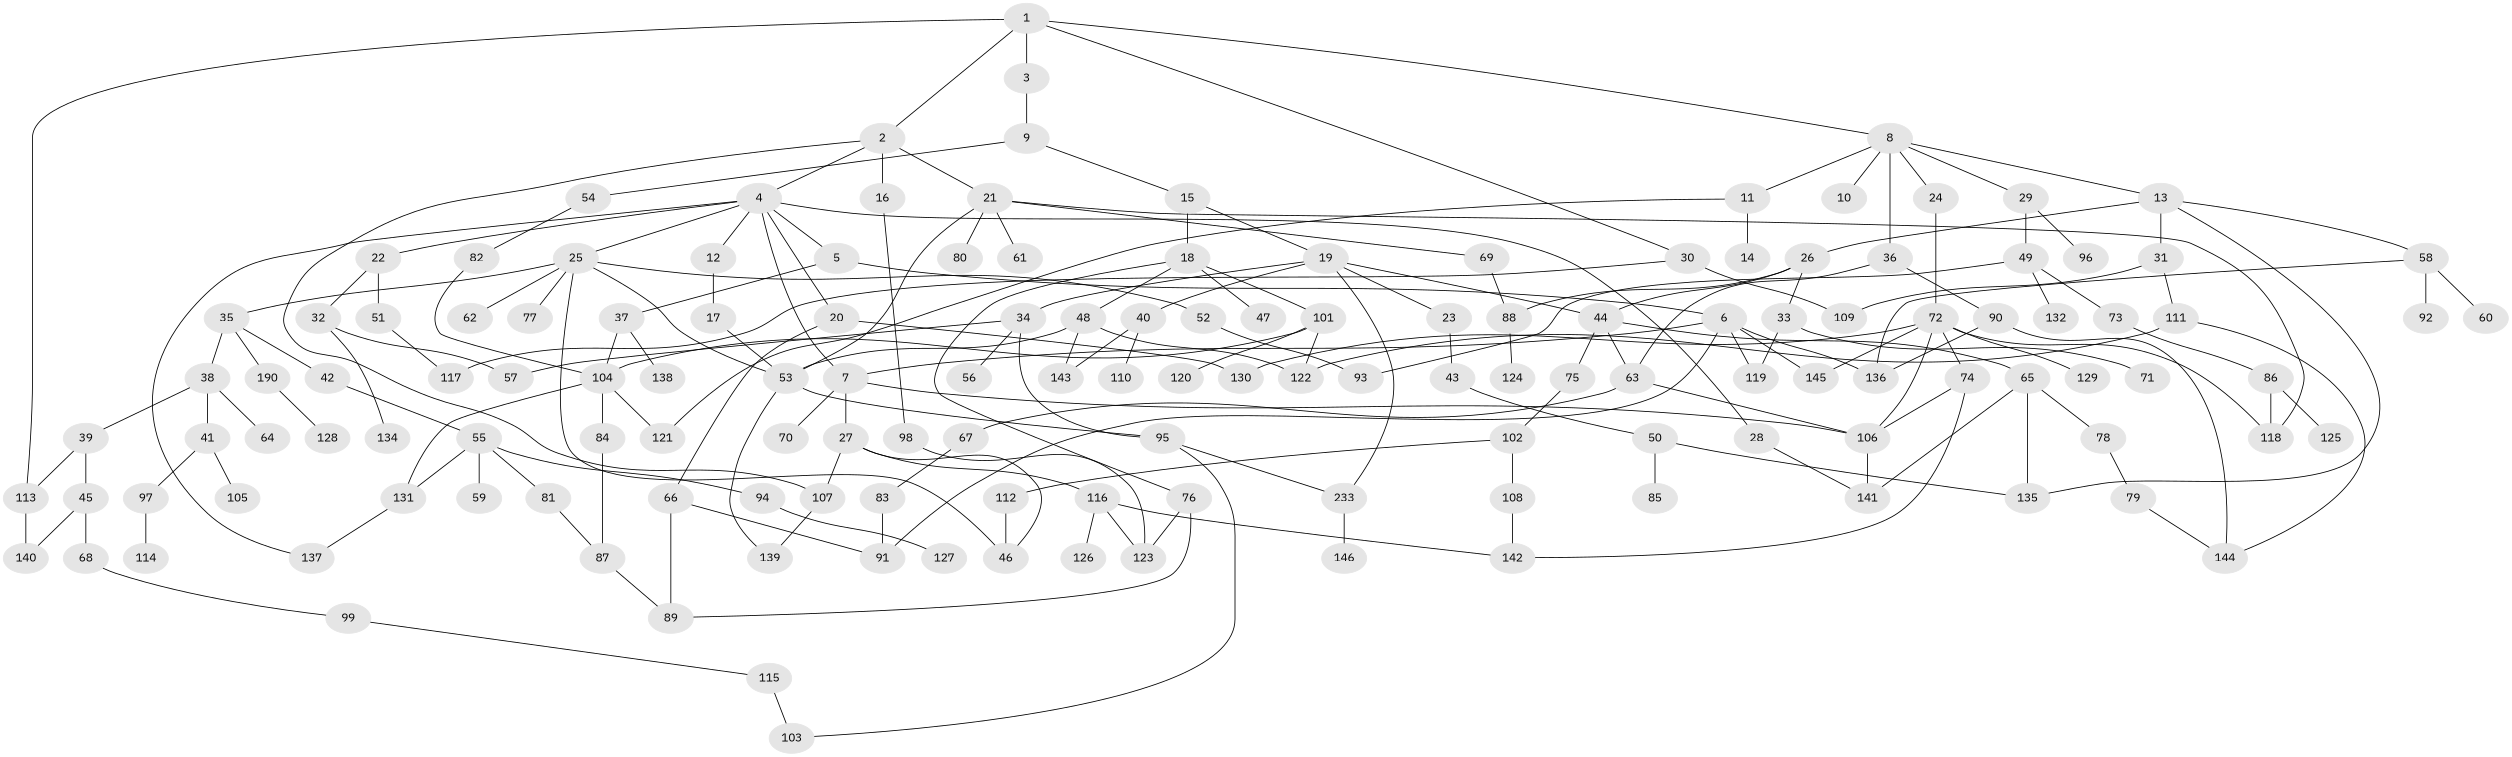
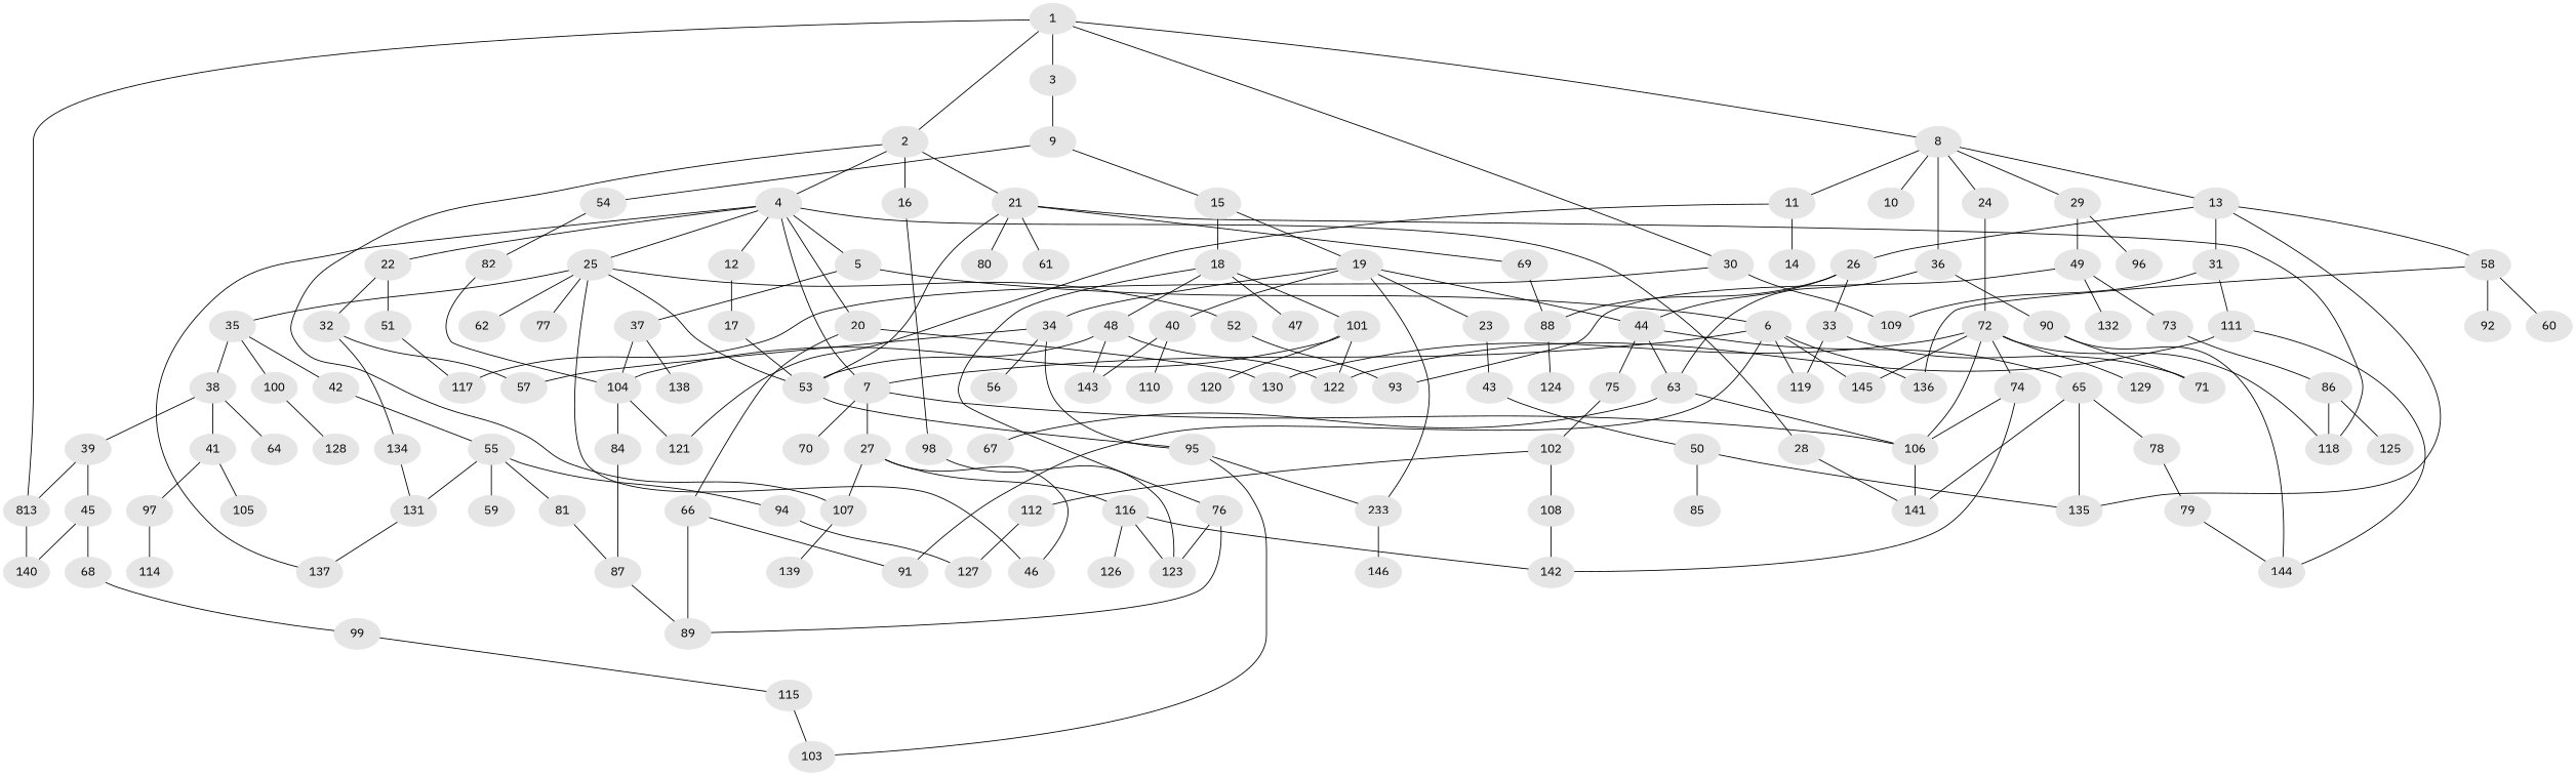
  graph {
    fontname="IBM Plex Sans"
    node [color=gray90 fontname="IBM Plex Sans" style=filled]
    edge [fontname="IBM Plex Sans"]
    1
    2
    3
    8
    30
-   113
+   113 [label=813]
    4
    16
    21
    107
    9
    10
    11
    13
    24
    29
    36
    109
    117
    140
    5
    7
    12
    20
    22
    25
    28
    137
    98
    53
    61
    69
    80
    118
    139
    15
    54
    6
    37
    27
    70
    106
    17
    66
    130
    32
    51
    35
    46
    52
    62
    77
    141
    91
    119
    136
    145
    104
    138
    116
    14
    121
    26
    31
    58
    135
    72
    49
    96
    63
    90
    18
    19
    82
    44
    33
    88
    111
    60
    92
    47
    48
    76
    101
    23
    34
    40
    n88 [label=233]
    123
    95
    143
    122
    89
    120
    43
    56
    57
    110
    65
    75
    146
    134
    50
    74
    129
    38
    42
-   100 [label=190]
+   100
    93
    71
    124
    142
    126
    73
    132
    144
    103
    39
    41
    64
    55
    128
    67
    131
    84
    45
    97
    105
    68
    114
    59
    81
    94
    85
    78
    102
    99
    86
    87
    127
-   83
    79
    115
    125
    108
    112
    1 -- 2
    1 -- 3
    1 -- 8
    1 -- 30
    1 -- 113
    2 -- 4
    2 -- 16
    2 -- 21
    2 -- 107
    3 -- 9
    8 -- 10
    8 -- 11
    8 -- 13
    8 -- 24
    8 -- 29
    8 -- 36
    30 -- 109
    30 -- 117
    113 -- 140
    4 -- 5
    4 -- 7
    4 -- 12
    4 -- 20
    4 -- 22
    4 -- 25
    4 -- 28
    4 -- 137
    16 -- 98
    21 -- 53
    21 -- 61
    21 -- 69
    21 -- 80
    21 -- 118
    107 -- 139
    9 -- 15
    9 -- 54
    11 -- 14
    11 -- 121
    13 -- 26
    13 -- 31
    13 -- 58
    13 -- 135
    24 -- 72
    29 -- 49
    29 -- 96
    36 -- 63
    36 -- 90
    5 -- 6
    5 -- 37
    7 -- 27
    7 -- 70
    7 -- 106
    12 -- 17
    20 -- 66
    20 -- 130
    22 -- 32
    22 -- 51
    25 -- 53
    25 -- 35
    25 -- 46
    25 -- 52
    25 -- 62
    25 -- 77
    28 -- 141
    98 -- 123
-   53 -- 139
    53 -- 95
    69 -- 88
    15 -- 18
    15 -- 19
    54 -- 82
    6 -- 7
    6 -- 91
    6 -- 119
    6 -- 136
    6 -- 145
    37 -- 104
    37 -- 138
    27 -- 107
    27 -- 46
    27 -- 116
    106 -- 141
    17 -- 53
    66 -- 91
    66 -- 89
    32 -- 57
    32 -- 134
    51 -- 117
    35 -- 38
    35 -- 42
    35 -- 100
    52 -- 93
    104 -- 121
-   104 -- 131
+   134 -- 131
    104 -- 84
    116 -- 123
    116 -- 142
    116 -- 126
    26 -- 44
    26 -- 33
    26 -- 88
    31 -- 109
    31 -- 111
    58 -- 136
    58 -- 60
    58 -- 92
    72 -- 118
    72 -- 106
    72 -- 130
    72 -- 145
    72 -- 74
    72 -- 129
    49 -- 93
    49 -- 73
    49 -- 132
    63 -- 106
    63 -- 67
-   90 -- 136
+   90 -- 71
    90 -- 144
    18 -- 47
    18 -- 48
    18 -- 76
    18 -- 101
    19 -- 44
    19 -- 23
    19 -- 34
    19 -- 40
    19 -- n88
    82 -- 104
    44 -- 63
    44 -- 65
    44 -- 75
    33 -- 119
    33 -- 71
    88 -- 124
    111 -- 122
    111 -- 144
    48 -- 53
    48 -- 143
    48 -- 122
    76 -- 123
    76 -- 89
    101 -- 104
    101 -- 122
    101 -- 120
    23 -- 43
    34 -- 95
    34 -- 56
    34 -- 57
    40 -- 143
    40 -- 110
    n88 -- 146
    95 -- n88
    95 -- 103
    43 -- 50
    65 -- 141
    65 -- 135
    65 -- 78
    75 -- 102
    50 -- 135
    50 -- 85
    74 -- 106
    74 -- 142
    38 -- 39
    38 -- 41
    38 -- 64
    42 -- 55
    100 -- 128
    73 -- 86
    39 -- 113
    39 -- 45
    41 -- 97
    41 -- 105
    55 -- 131
    55 -- 59
    55 -- 81
    55 -- 94
-   67 -- 83
    131 -- 137
    84 -- 87
    45 -- 140
    45 -- 68
    97 -- 114
    68 -- 99
    81 -- 87
    94 -- 127
    78 -- 79
    102 -- 108
    102 -- 112
    99 -- 115
    86 -- 118
    86 -- 125
    87 -- 89
-   83 -- 91
    79 -- 144
    115 -- 103
    108 -- 142
-   112 -- 46
+   112 -- 127
  }
